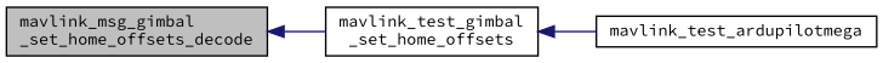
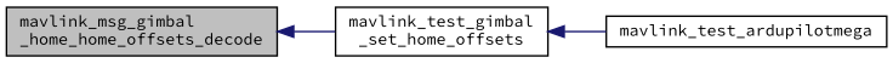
  digraph {
    fontname="Source Code Pro"
    rankdir=LR
    node [color=black fillcolor=white fontname="Source Code Pro" fontsize=10 shape=record style=filled]
    edge [color=midnightblue dir=back fontname="Source Code Pro" fontsize=10 labelfontname=Helvetica labelfontsize=10 style=solid]
-   n1 [fillcolor=grey75 fontcolor=black height=0.2 label="mavlink_msg_gimbal\l_set_home_offsets_decode" width=0.4]
+   n1 [fillcolor=grey75 fontcolor=black height=0.2 label="mavlink_msg_gimbal\l_home_home_offsets_decode" width=0.4]
    n2 [height=0.2 label="mavlink_test_gimbal\l_set_home_offsets" width=0.4]
    n3 [height=0.2 label=mavlink_test_ardupilotmega width=0.4]
    n1 -> n2
    n2 -> n3
  }
